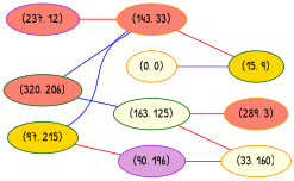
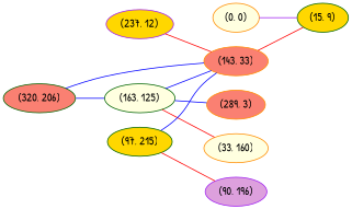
  graph {
    fontname="Patrick Hand"
    rankdir=LR
    node [color=darkorange fillcolor=salmon fontname="Patrick Hand" style=filled]
    edge [color=red fontname="Patrick Hand" weight=1]
-   "(237, 12)" [color=purple]
+   "(237, 12)" [color=purple fillcolor=gold]
    "(143, 33)"
    "(15, 9)" [color=darkgreen fillcolor=gold]
    "(33, 160)" [fillcolor=lightyellow]
    "(289, 3)"
    "(320, 206)" [color=darkgreen]
    "(163, 125)" [color=darkgreen fillcolor=lightyellow]
    n8 [color=darkgreen fillcolor=gold label="(97, 215)"]
    "(90, 196)" [color=purple fillcolor=plum]
    "(0, 0)" [fillcolor=lightyellow]
    "(237, 12)" -- "(143, 33)"
    "(143, 33)" -- "(15, 9)"
    "(320, 206)" -- "(143, 33)" [color=blue]
    "(320, 206)" -- "(163, 125)" [color=blue weight=3]
+   "(163, 125)" -- "(143, 33)" [color=blue weight=3]
    "(163, 125)" -- "(33, 160)"
-   "(163, 125)" -- "(289, 3)" [weight=3]
+   "(163, 125)" -- "(289, 3)" [color=blue weight=3]
    n8 -- "(143, 33)" [color=blue weight=3]
    n8 -- "(90, 196)"
-   "(90, 196)" -- "(33, 160)"
    "(0, 0)" -- "(15, 9)" [color=purple weight=4]
  }
